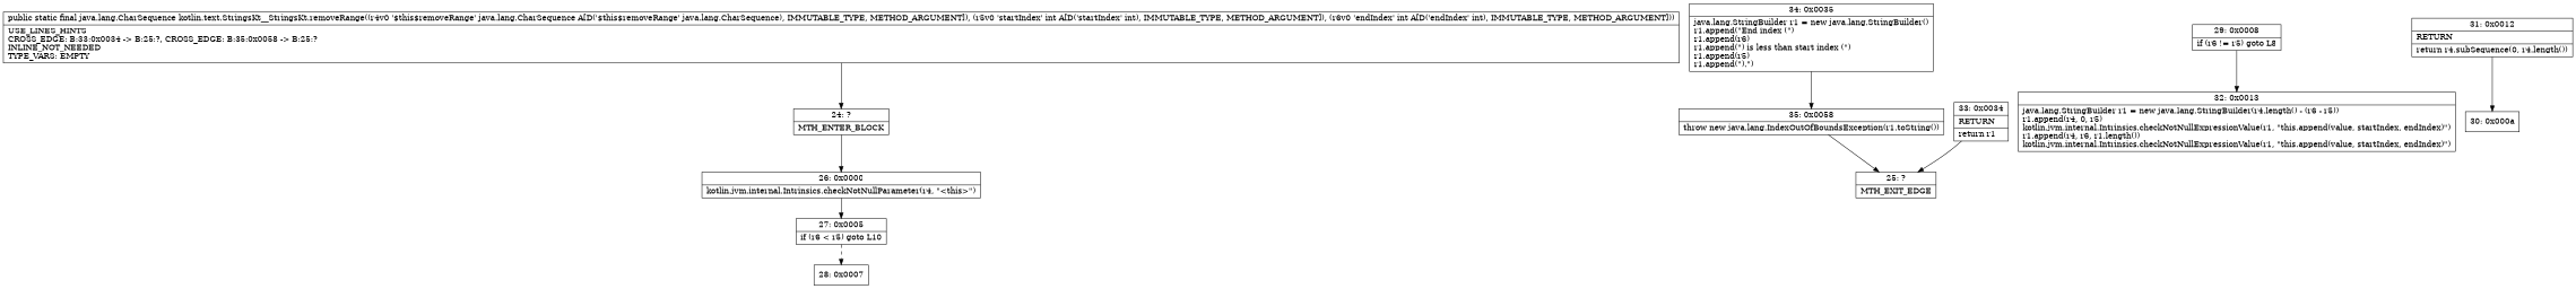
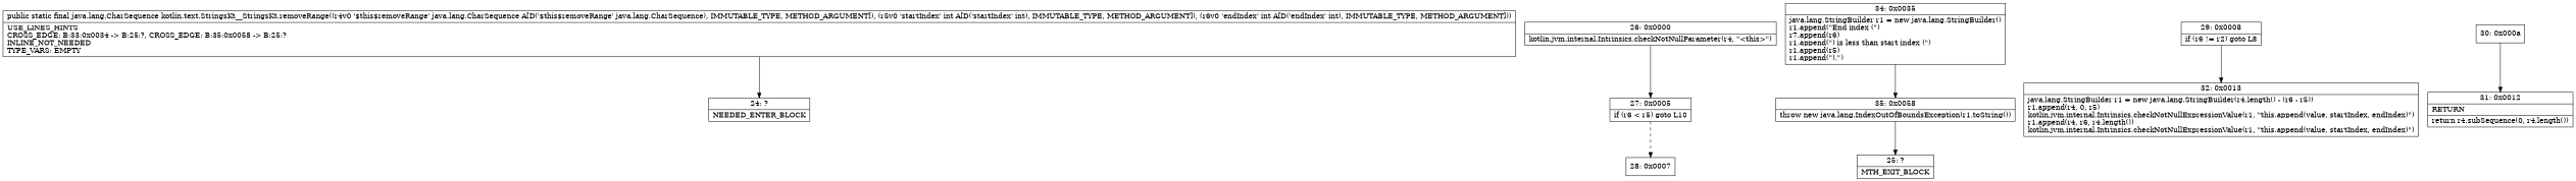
  digraph {
    node [shape=record]
-   n1 [label="{24\:\ ?|MTH_ENTER_BLOCK\l}"]
+   n1 [label="{24\:\ ?|NEEDED_ENTER_BLOCK\l}"]
    n2 [label="{26\:\ 0x0000|kotlin.jvm.internal.Intrinsics.checkNotNullParameter(r4, \"\<this\>\")\l}"]
    n3 [label="{27\:\ 0x0005|if (r6 \< r5) goto L10\l}"]
    n4 [label="{28\:\ 0x0007}"]
-   n5 [label="{34\:\ 0x0035|java.lang.StringBuilder r1 = new java.lang.StringBuilder()\lr1.append(\"End index (\")\lr1.append(r6)\lr1.append(\") is less than start index (\")\lr1.append(r5)\lr1.append(\").\")\l}"]
+   n5 [label="{34\:\ 0x0035|java.lang.StringBuilder r1 = new java.lang.StringBuilder()\lr1.append(\"End index (\")\lr7.append(r6)\lr1.append(\") is less than start index (\")\lr1.append(r5)\lr1.append(\").\")\l}"]
    n6 [label="{35\:\ 0x0058|throw new java.lang.IndexOutOfBoundsException(r1.toString())\l}"]
-   n7 [label="{29\:\ 0x0008|if (r6 != r5) goto L8\l}"]
-   n8 [label="{32\:\ 0x0013|java.lang.StringBuilder r1 = new java.lang.StringBuilder(r4.length() \- (r6 \- r5))\lr1.append(r4, 0, r5)\lkotlin.jvm.internal.Intrinsics.checkNotNullExpressionValue(r1, \"this.append(value, startIndex, endIndex)\")\lr1.append(r4, r6, r1.length())\lkotlin.jvm.internal.Intrinsics.checkNotNullExpressionValue(r1, \"this.append(value, startIndex, endIndex)\")\l}"]
+   n7 [label="{29\:\ 0x0008|if (r6 != r2) goto L8\l}"]
+   n8 [label="{32\:\ 0x0013|java.lang.StringBuilder r1 = new java.lang.StringBuilder(r4.length() \- (r6 \- r5))\lr1.append(r4, 0, r5)\lkotlin.jvm.internal.Intrinsics.checkNotNullExpressionValue(r1, \"this.append(value, startIndex, endIndex)\")\lr1.append(r4, r6, r4.length())\lkotlin.jvm.internal.Intrinsics.checkNotNullExpressionValue(r1, \"this.append(value, startIndex, endIndex)\")\l}"]
    n9 [label="{30\:\ 0x000a}"]
    n10 [label="{31\:\ 0x0012|RETURN\l|return r4.subSequence(0, r4.length())\l}"]
-   n11 [label="{25\:\ ?|MTH_EXIT_EDGE\l}"]
-   n12 [label="{33\:\ 0x0034|RETURN\l|return r1\l}"]
+   n11 [label="{25\:\ ?|MTH_EXIT_BLOCK\l}"]
    n13 [label="{public static final java.lang.CharSequence kotlin.text.StringsKt__StringsKt.removeRange((r4v0 '$this$removeRange' java.lang.CharSequence A[D('$this$removeRange' java.lang.CharSequence), IMMUTABLE_TYPE, METHOD_ARGUMENT]), (r5v0 'startIndex' int A[D('startIndex' int), IMMUTABLE_TYPE, METHOD_ARGUMENT]), (r6v0 'endIndex' int A[D('endIndex' int), IMMUTABLE_TYPE, METHOD_ARGUMENT]))  | USE_LINES_HINTS\lCROSS_EDGE: B:33:0x0034 \-\> B:25:?, CROSS_EDGE: B:35:0x0058 \-\> B:25:?\lINLINE_NOT_NEEDED\lTYPE_VARS: EMPTY\l}"]
-   n1 -> n2
    n2 -> n3
    n3 -> n4 [style=dashed]
    n5 -> n6
    n6 -> n11
    n7 -> n8
-   n10 -> n9
-   n12 -> n11
+   n9 -> n10
    n13 -> n1
  }
